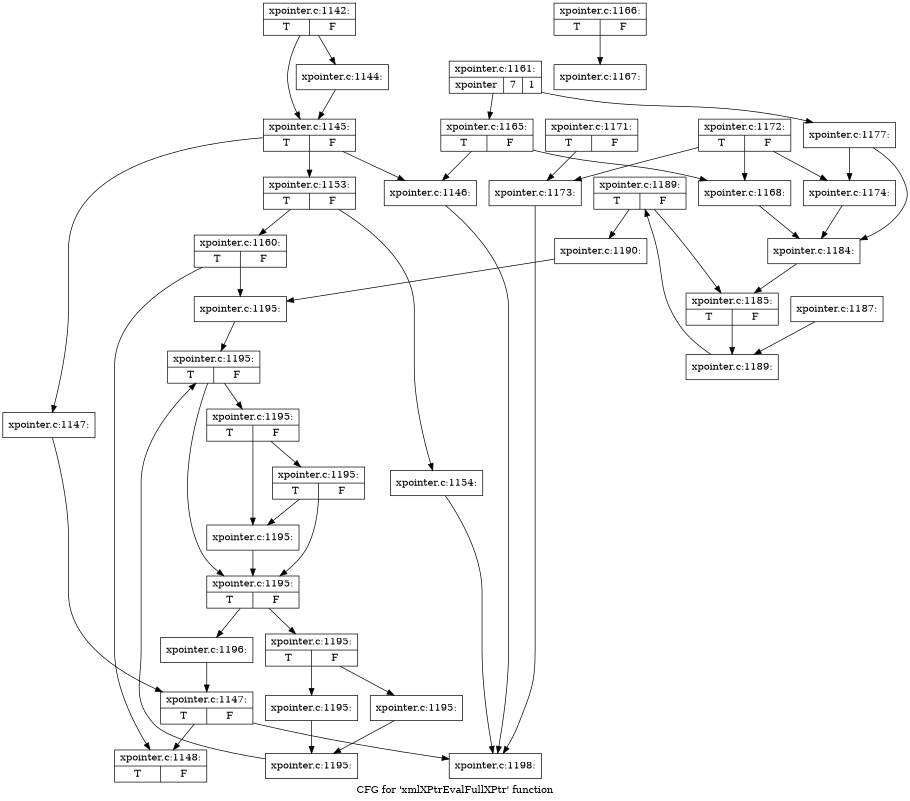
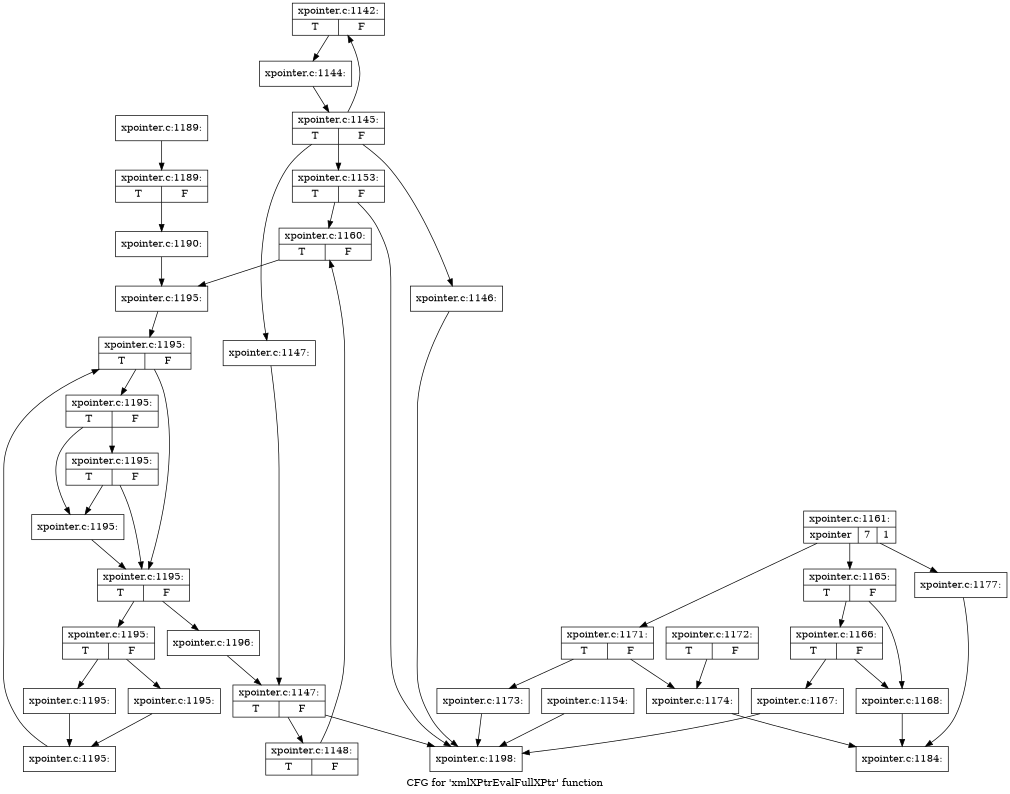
  digraph {
    label="CFG for 'xmlXPtrEvalFullXPtr' function"
    node [shape=record]
    n1 [label="{xpointer.c:1142:|{<s0>T|<s1>F}}"]
    n2 [label="{xpointer.c:1144:}"]
    n3 [label="{xpointer.c:1145:|{<s0>T|<s1>F}}"]
    n4 [label="{xpointer.c:1146:}"]
    n5 [label="{xpointer.c:1147:}"]
    n6 [label="{xpointer.c:1153:|{<s0>T|<s1>F}}"]
    n7 [label="{xpointer.c:1198:}"]
    n8 [label="{xpointer.c:1147:|{<s0>T|<s1>F}}"]
    n9 [label="{xpointer.c:1148:|{<s0>T|<s1>F}}"]
    n10 [label="{xpointer.c:1160:|{<s0>T|<s1>F}}"]
    n11 [label="{xpointer.c:1154:}"]
    n12 [label="{xpointer.c:1195:}"]
    n13 [label="{xpointer.c:1161:|{<s0>xpointer|<s1>7|<s2>1}}"]
    n14 [label="{xpointer.c:1177:}"]
    n15 [label="{xpointer.c:1165:|{<s0>T|<s1>F}}"]
    n16 [label="{xpointer.c:1171:|{<s0>T|<s1>F}}"]
    n17 [label="{xpointer.c:1195:|{<s0>T|<s1>F}}"]
    n18 [label="{xpointer.c:1184:}"]
    n19 [label="{xpointer.c:1166:|{<s0>T|<s1>F}}"]
    n20 [label="{xpointer.c:1168:}"]
    n21 [label="{xpointer.c:1174:}"]
    n22 [label="{xpointer.c:1173:}"]
    n23 [label="{xpointer.c:1195:|{<s0>T|<s1>F}}"]
    n24 [label="{xpointer.c:1195:|{<s0>T|<s1>F}}"]
-   n25 [label="{xpointer.c:1185:|{<s0>T|<s1>F}}"]
    n26 [label="{xpointer.c:1167:}"]
    n27 [label="{xpointer.c:1172:|{<s0>T|<s1>F}}"]
    n28 [label="{xpointer.c:1189:}"]
-   n29 [label="{xpointer.c:1187:}"]
    n30 [label="{xpointer.c:1189:|{<s0>T|<s1>F}}"]
    n31 [label="{xpointer.c:1190:}"]
    n32 [label="{xpointer.c:1195:|{<s0>T|<s1>F}}"]
    n33 [label="{xpointer.c:1196:}"]
    n34 [label="{xpointer.c:1195:|{<s0>T|<s1>F}}"]
    n35 [label="{xpointer.c:1195:}"]
    n36 [label="{xpointer.c:1195:}"]
    n37 [label="{xpointer.c:1195:}"]
    n38 [label="{xpointer.c:1195:}"]
    n1 -> n2
-   n1 -> n3
+   n3 -> n1
    n2 -> n3
    n3 -> n4
    n3 -> n5
    n3 -> n6
    n4 -> n7
    n5 -> n8
    n6 -> n10
-   n6 -> n11
+   n6 -> n7
    n8 -> n7
    n8 -> n9
-   n10 -> n9
+   n9 -> n10
    n10 -> n12
    n11 -> n7
    n12 -> n17
    n13 -> n14
    n13 -> n15
+   n13 -> n16
    n14 -> n18
-   n15 -> n4
+   n15 -> n19
    n15 -> n20
-   n14 -> n21
+   n16 -> n21
    n16 -> n22
    n17 -> n23
    n17 -> n24
-   n18 -> n25
-   n27 -> n20
+   n19 -> n20
    n19 -> n26
    n20 -> n18
    n21 -> n18
    n22 -> n7
    n23 -> n32
    n23 -> n33
    n24 -> n34
    n24 -> n35
-   n25 -> n28
+   n26 -> n7
    n27 -> n21
-   n27 -> n22
    n28 -> n30
-   n29 -> n28
-   n30 -> n25
    n30 -> n31
    n31 -> n12
    n32 -> n36
    n32 -> n37
    n33 -> n8
    n34 -> n23
    n34 -> n35
    n35 -> n23
    n36 -> n38
    n37 -> n38
    n38 -> n17
  }
